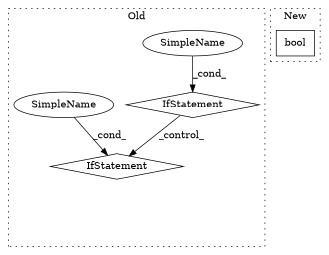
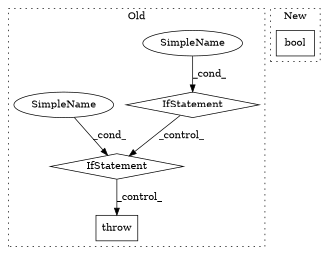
  digraph {
    node [a=25 shape=box]
+   n1 [a=53 l=6 label=throw s=723]
    n2 [l="4,2" label=IfStatement s="670,711" shape=diamond]
    n3 [a=42 label=SimpleName shape=ellipse]
    n4 [l="4,2" label=IfStatement s="305,328" shape=diamond]
    n5 [a=42 label=SimpleName shape=ellipse]
    n6 [a=32 l="5,1" label=bool s="432,438"]
    subgraph cluster_1 {
      label=Old
      style=dotted
+     n1
      n2
      n3
      n4
      n5
    }
    subgraph cluster_2 {
      label=New
      style=dotted
      n6
    }
+   n2 -> n1 [label=_control_]
    n3 -> n4 [label=_cond_]
    n4 -> n2 [label=_control_]
    n5 -> n2 [label=_cond_]
  }
